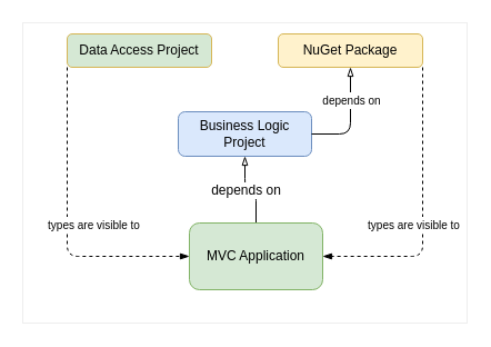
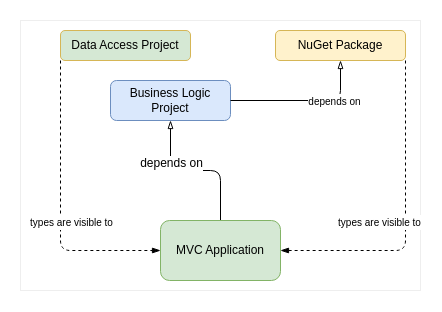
  <mxCell id="0" />
  <mxCell id="1" parent="0" />
  <mxCell id="2" value="" style="rounded=0;whiteSpace=wrap;html=1;fillColor=none;glass=0;movable=0;resizable=0;rotatable=0;deletable=0;editable=0;connectable=0;strokeColor=#eeeeee;" vertex="1" parent="1"><mxGeometry x="20" y="20" width="400" height="270" as="geometry" /></mxCell>
  <mxCell id="3" value="Data Access Project" style="rounded=1;whiteSpace=wrap;html=1;fillColor=#d5e8d4;strokeColor=#d6b656;movable=1;resizable=1;rotatable=1;deletable=1;editable=1;connectable=1;" parent="1" vertex="1"><mxGeometry x="60" y="30" width="130" height="30" as="geometry" /></mxCell>
- <mxCell id="4" value="NuGet Package" style="rounded=1;whiteSpace=wrap;html=1;fillColor=#fff2cc;strokeColor=#d6b656;movable=1;resizable=1;rotatable=1;deletable=1;editable=1;connectable=1;" parent="1" vertex="1"><mxGeometry x="250" y="30" width="130" height="30" as="geometry" /></mxCell>
- <mxCell id="5" value="Business Logic&lt;br&gt;Project" style="rounded=1;whiteSpace=wrap;html=1;fillColor=#dae8fc;strokeColor=#6c8ebf;movable=1;resizable=1;rotatable=1;deletable=1;editable=1;connectable=1;" parent="1" vertex="1"><mxGeometry x="160" y="100" width="120" height="40" as="geometry" /></mxCell>
+ <mxCell id="4" value="NuGet Package" style="rounded=1;whiteSpace=wrap;html=1;fillColor=#fff2cc;strokeColor=#d6b656;movable=1;resizable=1;rotatable=1;deletable=1;editable=1;connectable=1;" parent="1" vertex="1"><mxGeometry x="275" y="30" width="130" height="30" as="geometry" /></mxCell>
+ <mxCell id="5" value="Business Logic&lt;br&gt;Project" style="rounded=1;whiteSpace=wrap;html=1;fillColor=#dae8fc;strokeColor=#6c8ebf;movable=1;resizable=1;rotatable=1;deletable=1;editable=1;connectable=1;" parent="1" vertex="1"><mxGeometry x="110" y="80" width="120" height="40" as="geometry" /></mxCell>
  <mxCell id="6" value="" style="edgeStyle=orthogonalEdgeStyle;orthogonalLoop=1;jettySize=auto;html=1;strokeColor=#000000;endArrow=blockThin;endFill=0;rounded=1;movable=1;resizable=1;rotatable=1;deletable=1;editable=1;connectable=1;" parent="1" source="8" target="5" edge="1"><mxGeometry relative="1" as="geometry" /></mxCell>
  <mxCell id="7" value="depends on" style="text;html=1;align=center;verticalAlign=middle;resizable=1;points=[];;labelBackgroundColor=#ffffff;movable=1;rotatable=1;deletable=1;editable=1;connectable=1;" parent="6" vertex="1" connectable="0"><mxGeometry x="0.702" relative="1" as="geometry"><mxPoint y="20.86" as="offset" /></mxGeometry></mxCell>
- <mxCell id="8" value="MVC Application" style="rounded=1;whiteSpace=wrap;html=1;fillColor=#d5e8d4;strokeColor=#82b366;movable=1;resizable=1;rotatable=1;deletable=1;editable=1;connectable=1;" parent="1" vertex="1"><mxGeometry x="170" y="200" width="120" height="60" as="geometry" /></mxCell>
+ <mxCell id="8" value="MVC Application" style="rounded=1;whiteSpace=wrap;html=1;fillColor=#d5e8d4;strokeColor=#82b366;movable=1;resizable=1;rotatable=1;deletable=1;editable=1;connectable=1;" parent="1" vertex="1"><mxGeometry x="160" y="220" width="120" height="60" as="geometry" /></mxCell>
  <mxCell id="9" value="" style="edgeStyle=orthogonalEdgeStyle;orthogonalLoop=1;jettySize=auto;html=1;strokeColor=#000000;endArrow=blockThin;endFill=1;rounded=1;entryX=0;entryY=0.5;entryDx=0;entryDy=0;exitX=0;exitY=1;exitDx=0;exitDy=0;dashed=1;movable=1;resizable=1;rotatable=1;deletable=1;editable=1;connectable=1;" parent="1" source="3" target="8" edge="1"><mxGeometry relative="1" as="geometry"><mxPoint x="70" y="90" as="sourcePoint" /><mxPoint x="130.143" y="80.143" as="targetPoint" /></mxGeometry></mxCell>
  <mxCell id="10" value="&lt;span style=&quot;font-size: 10px&quot;&gt;types are visible to&lt;/span&gt;" style="text;html=1;align=center;verticalAlign=middle;resizable=1;points=[];;labelBackgroundColor=#ffffff;movable=1;rotatable=1;deletable=1;editable=1;connectable=1;" parent="9" vertex="1" connectable="0"><mxGeometry x="0.38" relative="1" as="geometry"><mxPoint y="-29" as="offset" /></mxGeometry></mxCell>
  <mxCell id="11" value="" style="edgeStyle=orthogonalEdgeStyle;orthogonalLoop=1;jettySize=auto;html=1;strokeColor=#000000;endArrow=blockThin;endFill=1;rounded=1;entryX=1;entryY=0.5;entryDx=0;entryDy=0;exitX=1;exitY=1;exitDx=0;exitDy=0;dashed=1;movable=1;resizable=1;rotatable=1;deletable=1;editable=1;connectable=1;" parent="1" source="4" target="8" edge="1"><mxGeometry relative="1" as="geometry"><mxPoint x="70.143" y="80.143" as="sourcePoint" /><mxPoint x="170.143" y="240.143" as="targetPoint" /></mxGeometry></mxCell>
  <mxCell id="12" value="&lt;span style=&quot;font-size: 10px&quot;&gt;types are visible to&lt;/span&gt;" style="text;html=1;align=center;verticalAlign=middle;resizable=1;points=[];;labelBackgroundColor=#ffffff;movable=1;rotatable=1;deletable=1;editable=1;connectable=1;" parent="11" vertex="1" connectable="0"><mxGeometry x="0.38" relative="1" as="geometry"><mxPoint y="-29" as="offset" /></mxGeometry></mxCell>
  <mxCell id="13" value="" style="edgeStyle=orthogonalEdgeStyle;orthogonalLoop=1;jettySize=auto;html=1;strokeColor=#000000;endArrow=blockThin;endFill=0;rounded=1;exitX=1;exitY=0.5;exitDx=0;exitDy=0;entryX=0.5;entryY=1;entryDx=0;entryDy=0;movable=1;resizable=1;rotatable=1;deletable=1;editable=1;connectable=1;" edge="1" parent="1" source="5" target="4"><mxGeometry relative="1" as="geometry"><mxPoint x="170" y="130.19" as="sourcePoint" /><mxPoint x="135.238" y="70.19" as="targetPoint" /></mxGeometry></mxCell>
  <mxCell id="14" value="&lt;font style=&quot;font-size: 10px&quot;&gt;depends on&lt;/font&gt;" style="text;html=1;align=center;verticalAlign=middle;resizable=1;points=[];;labelBackgroundColor=#ffffff;movable=1;rotatable=1;deletable=1;editable=1;connectable=1;" vertex="1" connectable="0" parent="13"><mxGeometry x="0.38" relative="1" as="geometry"><mxPoint as="offset" /></mxGeometry></mxCell>
